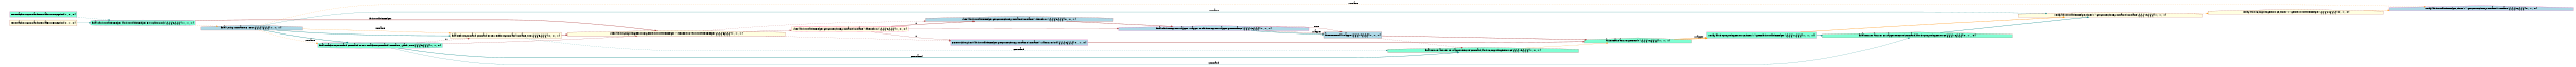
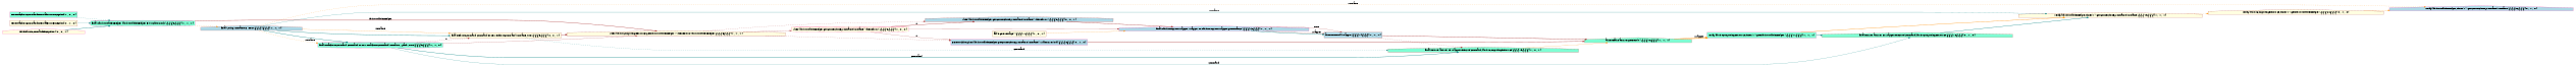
  digraph {
    rankdir=LR
    node [color=brown fillcolor=lightyellow shape=house style=filled]
    edge [arrowhead=diamond color=brown style=bold]
    n1 [fillcolor=lightblue label="when(libvirtUtilitiesHelper.getConnectionByVmName(vmName)).thenThrow()@@@8@@@['0', '0', '1']"]
    n2 [color=deeppink fillcolor=lightblue label="final LibvirtRequestWrapper wrapper = LibvirtRequestWrapper.getInstance()@@@13@@@['1', '1', '1']"]
    n3 [fillcolor=lightblue label="assertNotNull(wrapper)@@@14@@@['1', '1', '1']" shape=box]
    n4 [color=deeppink fillcolor=aquamarine label="testAttachIsoCommandInternalErrorException['1', '0', '0']" shape=box]
    n5 [color=deeppink fillcolor=aquamarine label="final LibvirtUtilitiesHelper libvirtUtilitiesHelper = Mockito.mock()@@@3@@@['1', '1', '1']" shape=cylinder]
    n6 [label="when(libvirtComputingResource.getLibvirtUtilitiesHelper()).thenReturn(libvirtUtilitiesHelper)@@@6@@@['1', '1', '1']"]
    n7 [fillcolor=lightblue label="final String vmName = \"Test\"@@@4@@@['1', '1', '1']"]
    n8 [color=deeppink label="when(libvirtUtilitiesHelper.getConnectionByVmName(vmName)).thenThrow()@@@8@@@['1', '0', '0']" shape=cylinder]
    n9 [color=deeppink fillcolor=lightblue label="BDDMockito.given(libvirtUtilitiesHelper.getConnectionByVmName(vmName)).willAnswer(null)@@@8@@@['0', '1', '0']" shape=box]
    n10 [fillcolor=aquamarine label="assertFalse(answer.getResult())@@@16@@@['1', '1', '1']"]
+   n11 [label="fail(e.getMessage())@@@11@@@['1', '0', '1']" shape=box]
    n12 [fillcolor=aquamarine label="final Answer answer = wrapper.execute(command,libvirtComputingResource)@@@15@@@['1', '0', '1']"]
    n13 [color=deeppink fillcolor=aquamarine label="verify(libvirtComputingResource,times(1)).getLibvirtUtilitiesHelper()@@@17@@@['1', '1', '1']" shape=box]
    n14 [label="verify(libvirtUtilitiesHelper,times(1)).getConnectionByVmName(vmName)@@@19@@@['1', '1', '1']"]
    n15 [fillcolor=aquamarine label="final Answer answer = wrapper.execute(command,libvirtComputingResource)@@@18@@@['0', '1', '0']"]
    n16 [label="verify(libvirtComputingResource,times(1)).getLibvirtUtilitiesHelper()@@@20@@@['0', '1', '0']"]
    n17 [color=deeppink fillcolor=lightblue label="verify(libvirtUtilitiesHelper,times(1)).getConnectionByVmName(vmName)@@@22@@@['0', '1', '0']"]
    n18 [label="final RebootCommand command = new RebootCommand(vmName,true)@@@5@@@['0', '0', '1']" shape=box]
    n19 [color=deeppink fillcolor=aquamarine label="final AttachIsoCommand command = new AttachIsoCommand(vmName,\"/path\",true)@@@5@@@['1', '1', '0']" shape=cylinder]
    n20 [label="testAttachIsoCommandInternalErrorException['0', '1', '0']" shape=box]
+   n21 [color=deeppink label="testRebootCommandException1['0', '0', '1']"]
    n1 -> n2
    n2 -> n3 [arrowhead=normal label=true style=solid]
    n2 -> n3 [label=wrapper style=solid]
    n2 -> n3 [arrowhead=normal color=teal]
    n3 -> n10 [arrowhead=normal]
    n3 -> n12 [style=dashed]
    n4 -> n5 [color=teal style=dashed]
    n5 -> n6 [arrowhead=normal label=libvirtUtilitiesHelper]
    n5 -> n7 [arrowhead=normal color=darkorange style=dashed]
    n6 -> n1 [style=dashed]
    n6 -> n8 [arrowhead=normal style=solid]
    n6 -> n9 [arrowhead=normal style=dashed]
    n7 -> n14 [color=teal label=vmName style=solid]
    n7 -> n17 [arrowhead=normal color=darkorange label=vmName style=dashed]
    n7 -> n18 [arrowhead=normal color=darkorange label=vmName style=solid]
    n7 -> n18 [arrowhead=normal color=teal]
    n7 -> n19 [color=teal]
    n7 -> n19 [color=darkorange label=vmName style=dashed]
    n8 -> n1 [label=0]
    n8 -> n2 [style=solid]
    n8 -> n9 [arrowhead=normal label=0 style=solid]
    n9 -> n10 [arrowhead=normal]
    n10 -> n13 [color=darkorange label=wrapper]
    n10 -> n13 [arrowhead=normal color=darkorange]
+   n11 -> n2 [arrowhead=normal color=darkorange style=solid]
    n12 -> n10 [color=darkorange style=solid]
    n13 -> n14 [color=darkorange]
    n13 -> n15 [color=teal]
    n14 -> n16 [color=darkorange style=dashed]
    n15 -> n14 [color=teal]
    n16 -> n17 [color=darkorange style=solid]
    n18 -> n6
    n18 -> n12 [arrowhead=normal color=teal label=command style=dashed]
    n19 -> n6 [arrowhead=normal style=solid]
    n19 -> n12 [color=teal label=command]
    n19 -> n15 [color=teal label=command style=solid]
    n19 -> n18 [label=0 style=dashed]
    n20 -> n5 [color=teal style=solid]
+   n21 -> n5 [color=teal]
  }
